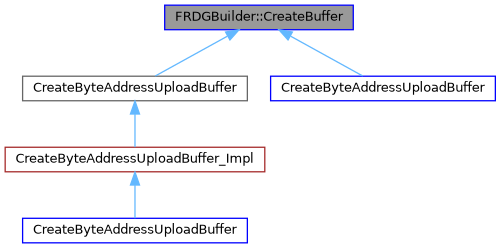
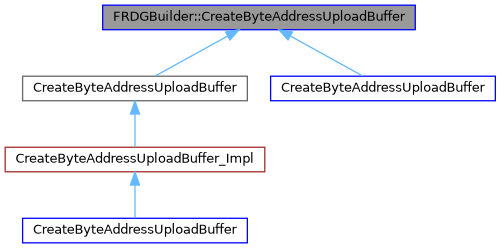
  digraph {
    rankdir=TB
    node [color=blue fillcolor=white fontname=Helvetica fontsize=10 shape=box style=filled]
    edge [color=steelblue1 dir=back fontname=Helvetica fontsize=10 labelfontname=Helvetica labelfontsize=10 style=solid]
-   n1 [fillcolor=grey60 fontcolor=black height=0.2 label="FRDGBuilder::CreateBuffer" width=0.4]
+   n1 [fillcolor=grey60 fontcolor=black height=0.2 label="FRDGBuilder::CreateByteAddressUploadBuffer" width=0.4]
    n2 [color=gray40 height=0.2 label=CreateByteAddressUploadBuffer width=0.4]
    n3 [height=0.2 label=CreateByteAddressUploadBuffer width=0.4]
    n4 [color=brown height=0.2 label=CreateByteAddressUploadBuffer_Impl width=0.4]
    n5 [height=0.2 label=CreateByteAddressUploadBuffer width=0.4]
    n1 -> n2
    n1 -> n3
    n2 -> n4
    n4 -> n5
  }
